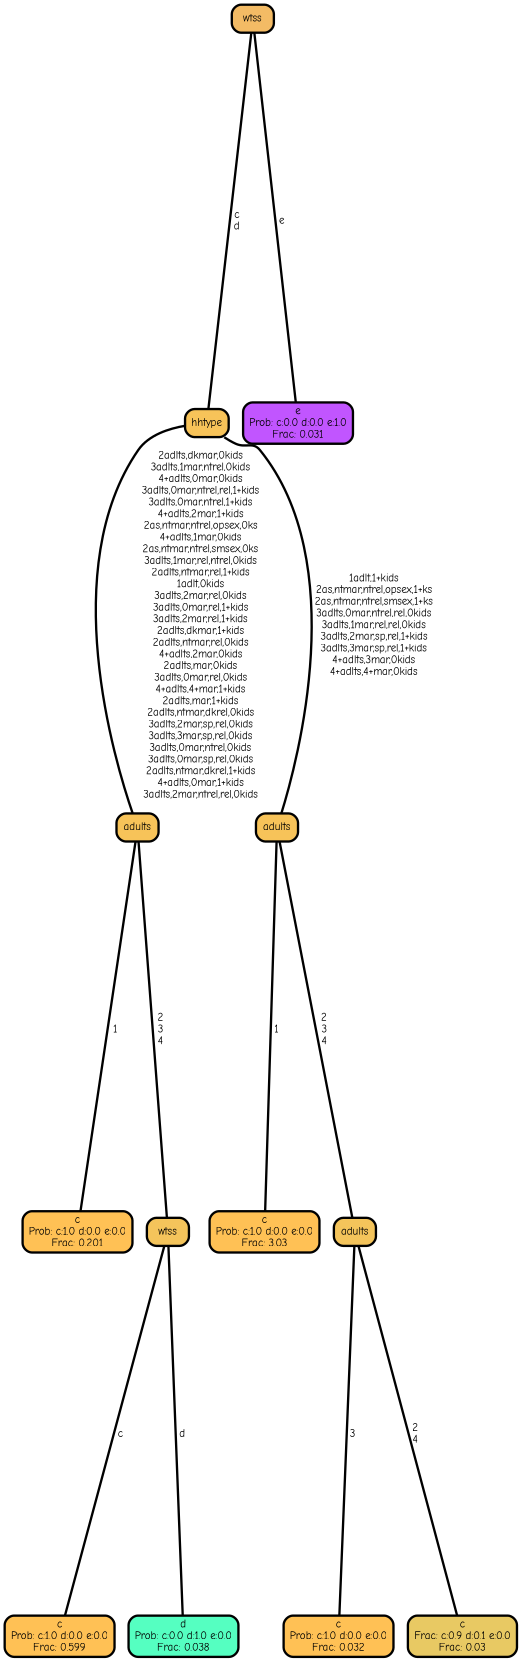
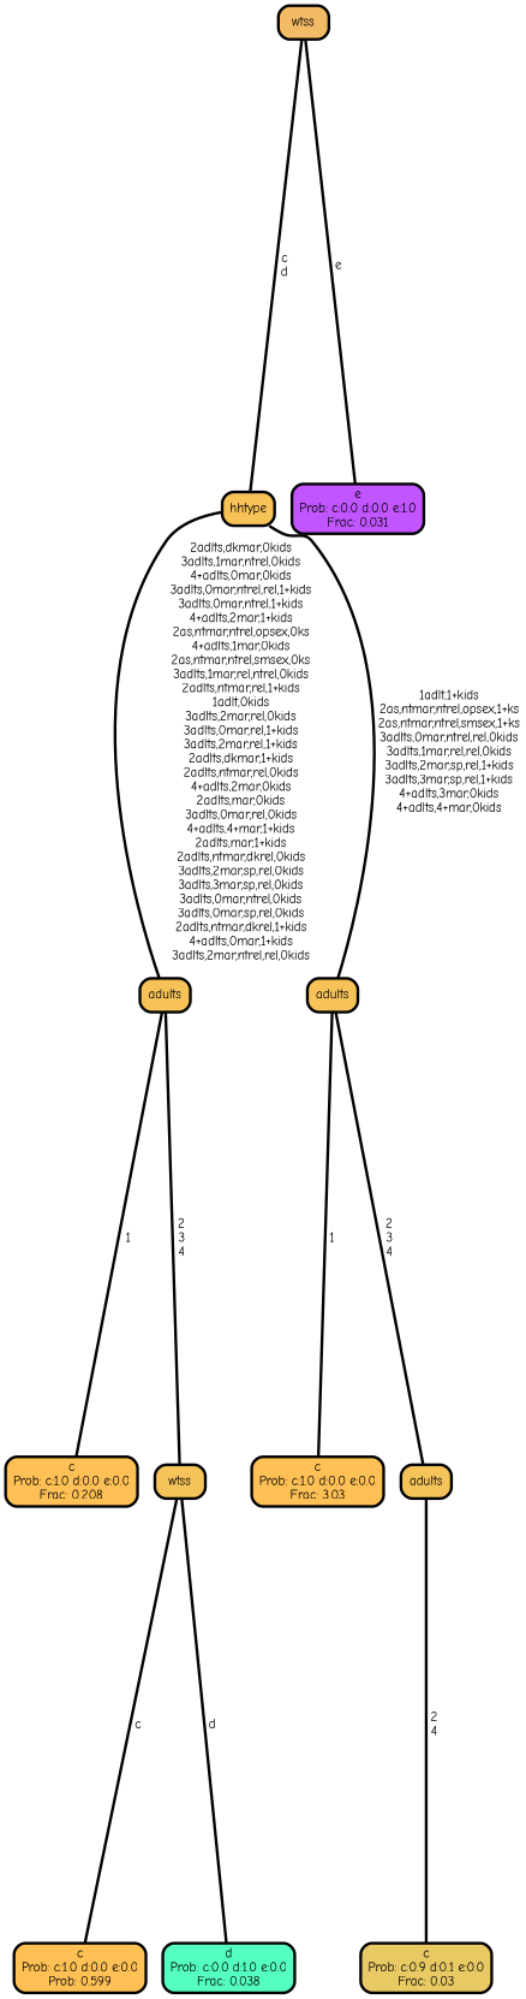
  graph {
    fontname="Comic Neue"
    ranksep="0 equally"
    splines=straight
    node [color=black fillcolor="#ffc155" fontcolor=black fontname="Comic Neue" penwidth=3 shape=box style="filled, rounded"]
    edge [color=black fontname="Comic Neue" penwidth=3]
-   n1 [label="c\nProb: c:1.0 d:0.0 e:0.0\nFrac: 0.201"]
+   n1 [label="c\nProb: c:1.0 d:0.0 e:0.0\nFrac: 0.208"]
    n2 [fillcolor="#f7c359" label=adults]
    n3 [fillcolor="#f4c45b" label=wtss]
-   n4 [label="c\nProb: c:1.0 d:0.0 e:0.0\nFrac: 0.599"]
+   n4 [label="c\nProb: c:1.0 d:0.0 e:0.0\nProb: 0.599"]
    n5 [fillcolor="#55ffc1" label="d\nProb: c:0.0 d:1.0 e:0.0\nFrac: 0.038"]
    n6 [fillcolor="#f7c359" label=hhtype]
    n7 [fillcolor="#f7c359" label=adults]
    n8 [label="c\nProb: c:1.0 d:0.0 e:0.0\nFrac: 3.03"]
    n9 [fillcolor="#f4c45b" label=adults]
-   n10 [label="c\nProb: c:1.0 d:0.0 e:0.0\nFrac: 0.032"]
-   n11 [fillcolor="#e8c963" label="c\nFrac: c:0.9 d:0.1 e:0.0\nFrac: 0.03"]
+   n11 [fillcolor="#e8c963" label="c\nProb: c:0.9 d:0.1 e:0.0\nFrac: 0.03"]
    n12 [fillcolor="#f3bb65" label=wtss]
    n13 [fillcolor="#c155ff" label="e\nProb: c:0.0 d:0.0 e:1.0\nFrac: 0.031"]
    subgraph sub_1 {
      rank=same
    }
    n2 -- n1 [label=" 1"]
    n2 -- n3 [label=" 2\n 3\n 4"]
    n3 -- n4 [label=" c"]
    n3 -- n5 [label=" d"]
    n6 -- n2 [label=" 2adlts,dkmar,0kids\n 3adlts,1mar,ntrel,0kids\n 4+adlts,0mar,0kids\n 3adlts,0mar,ntrel,rel,1+kids\n 3adlts,0mar,ntrel,1+kids\n 4+adlts,2mar,1+kids\n 2as,ntmar,ntrel,opsex,0ks\n 4+adlts,1mar,0kids\n 2as,ntmar,ntrel,smsex,0ks\n 3adlts,1mar,rel,ntrel,0kids\n 2adlts,ntmar,rel,1+kids\n 1adlt,0kids\n 3adlts,2mar,rel,0kids\n 3adlts,0mar,rel,1+kids\n 3adlts,2mar,rel,1+kids\n 2adlts,dkmar,1+kids\n 2adlts,ntmar,rel,0kids\n 4+adlts,2mar,0kids\n 2adlts,mar,0kids\n 3adlts,0mar,rel,0kids\n 4+adlts,4+mar,1+kids\n 2adlts,mar,1+kids\n 2adlts,ntmar,dkrel,0kids\n 3adlts,2mar,sp,rel,0kids\n 3adlts,3mar,sp,rel,0kids\n 3adlts,0mar,ntrel,0kids\n 3adlts,0mar,sp,rel,0kids\n 2adlts,ntmar,dkrel,1+kids\n 4+adlts,0mar,1+kids\n 3adlts,2mar,ntrel,rel,0kids"]
    n6 -- n7 [label=" 1adlt,1+kids\n 2as,ntmar,ntrel,opsex,1+ks\n 2as,ntmar,ntrel,smsex,1+ks\n 3adlts,0mar,ntrel,rel,0kids\n 3adlts,1mar,rel,rel,0kids\n 3adlts,2mar,sp,rel,1+kids\n 3adlts,3mar,sp,rel,1+kids\n 4+adlts,3mar,0kids\n 4+adlts,4+mar,0kids"]
    n7 -- n8 [label=" 1"]
    n7 -- n9 [label=" 2\n 3\n 4"]
-   n9 -- n10 [label=" 3"]
    n9 -- n11 [label=" 2\n 4"]
    n12 -- n6 [label=" c\n d"]
    n12 -- n13 [label=" e"]
  }
